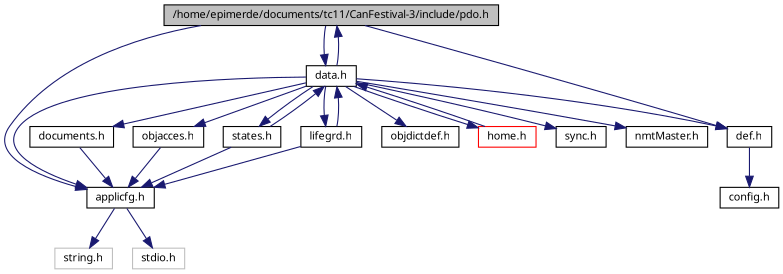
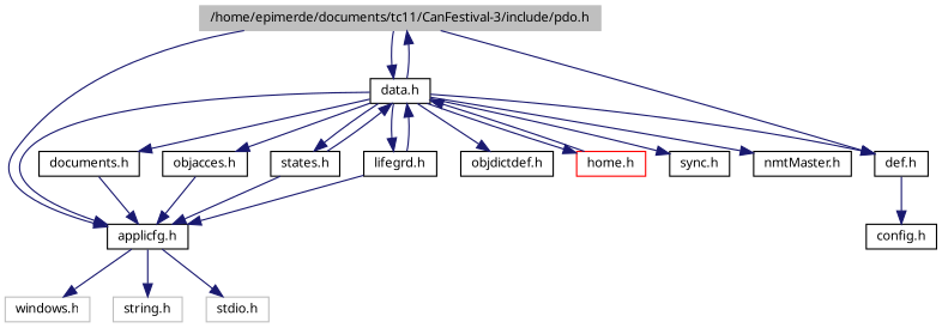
  digraph {
    rankdir=TB
    node [color=black fillcolor=white fontname="FreeSans.ttf" fontsize=10 shape=record style=filled]
    edge [color=midnightblue fontname="FreeSans.ttf" fontsize=10 labelfontname="FreeSans.ttf" labelfontsize=10 style=solid]
-   n1 [fillcolor=grey75 fontcolor=black height=0.2 label="/home/epimerde/documents/tc11/CanFestival-3/include/pdo.h" width=0.4]
+   n1 [color=grey75 fillcolor=grey75 fontcolor=black height=0.2 label="/home/epimerde/documents/tc11/CanFestival-3/include/pdo.h" width=0.4]
    n2 [height=0.2 label="applicfg.h" width=0.4]
    n3 [height=0.2 label="def.h" width=0.4]
    n4 [height=0.2 label="data.h" width=0.4]
+   n5 [color=grey75 height=0.2 label="windows.h" width=0.4]
    n6 [color=grey75 height=0.2 label="string.h" width=0.4]
    n7 [color=grey75 height=0.2 label="stdio.h" width=0.4]
    n8 [height=0.2 label="config.h" width=0.4]
    n9 [height=0.2 label="documents.h" width=0.4]
    n10 [height=0.2 label="objdictdef.h" width=0.4]
    n11 [height=0.2 label="objacces.h" width=0.4]
    n12 [color=red height=0.2 label="home.h" width=0.4]
    n13 [height=0.2 label="states.h" width=0.4]
    n14 [height=0.2 label="lifegrd.h" width=0.4]
    n15 [height=0.2 label="sync.h" width=0.4]
    n16 [height=0.2 label="nmtMaster.h" width=0.4]
    n1 -> n2
    n1 -> n3
    n1 -> n4
+   n2 -> n5
    n2 -> n6
    n2 -> n7
    n3 -> n8
    n4 -> n1
    n4 -> n2
    n4 -> n3
    n4 -> n9
    n4 -> n10
    n4 -> n11
    n4 -> n12
    n4 -> n13
    n4 -> n14
    n4 -> n15
    n4 -> n16
    n9 -> n2
    n11 -> n2
    n12 -> n4
    n13 -> n2
    n13 -> n4
    n14 -> n2
    n14 -> n4
  }
